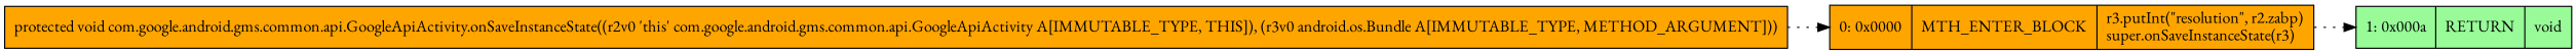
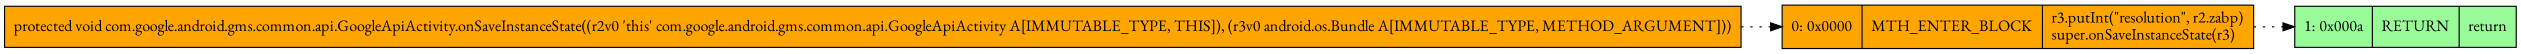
  digraph {
    rankdir=LR
    fontname="EB Garamond"
    node [shape=record style=filled fillcolor=orange fontname="EB Garamond"]
    edge [style=dotted fontname="EB Garamond"]
    n1 [label="{0\:\ 0x0000|MTH_ENTER_BLOCK\l|r3.putInt(\"resolution\", r2.zabp)\lsuper.onSaveInstanceState(r3)\l}"]
-   n2 [label="{1\:\ 0x000a|RETURN\l|void\l}" fillcolor=palegreen]
+   n2 [label="{1\:\ 0x000a|RETURN\l|return\l}" fillcolor=palegreen]
    n3 [label="{protected void com.google.android.gms.common.api.GoogleApiActivity.onSaveInstanceState((r2v0 'this' com.google.android.gms.common.api.GoogleApiActivity A[IMMUTABLE_TYPE, THIS]), (r3v0 android.os.Bundle A[IMMUTABLE_TYPE, METHOD_ARGUMENT])) }"]
    n1 -> n2
    n3 -> n1
  }
